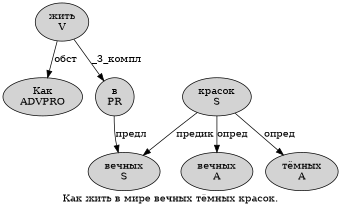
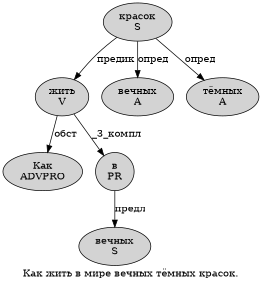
  digraph {
    label="Как жить в мире вечных тёмных красок."
    node [fillcolor=lightgray penwidth=1 shape=ellipse style=filled]
    n1 [label="Как\nADVPRO"]
    n2 [label="жить\nV"]
    n3 [label="в\nPR"]
    n4 [label="вечных\nS"]
    n5 [label="вечных\nA"]
    n6 [label="тёмных\nA"]
    n7 [label="красок\nS"]
    n2 -> n1 [label="обст"]
    n2 -> n3 [label="_3_компл"]
    n3 -> n4 [label="предл"]
-   n7 -> n4 [label="предик"]
+   n7 -> n2 [label="предик"]
    n7 -> n5 [label="опред"]
    n7 -> n6 [label="опред"]
  }
